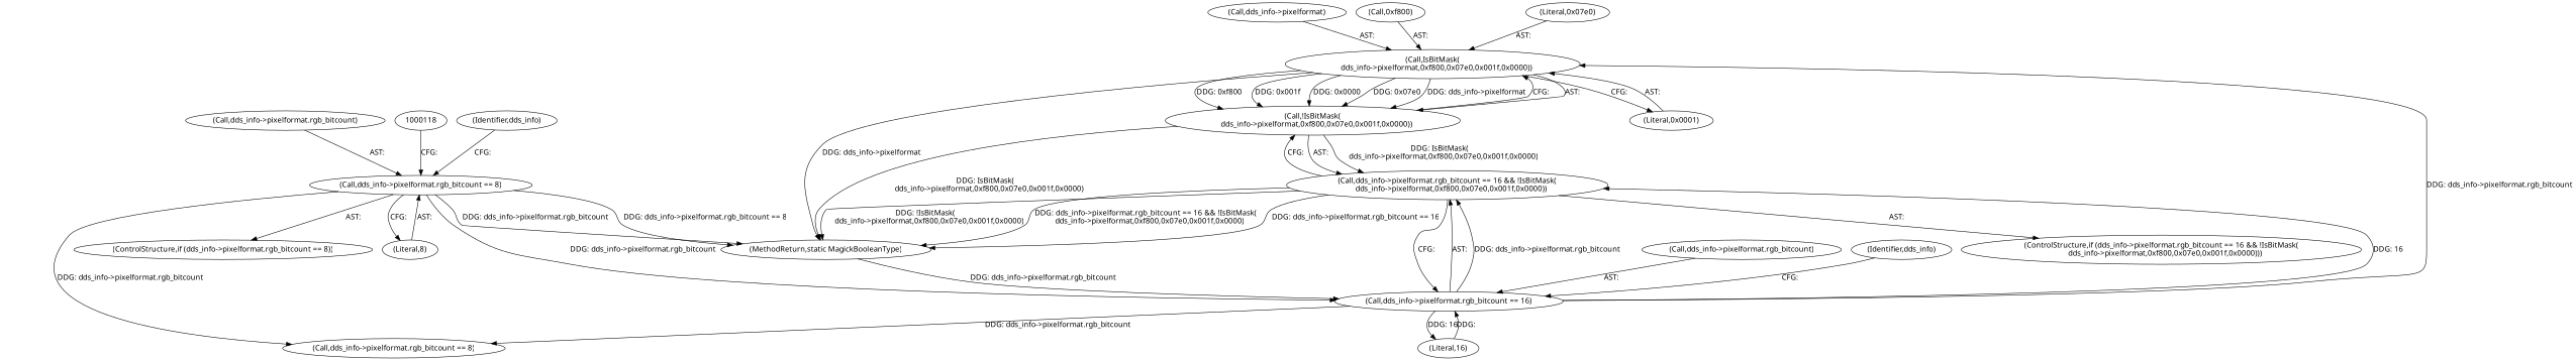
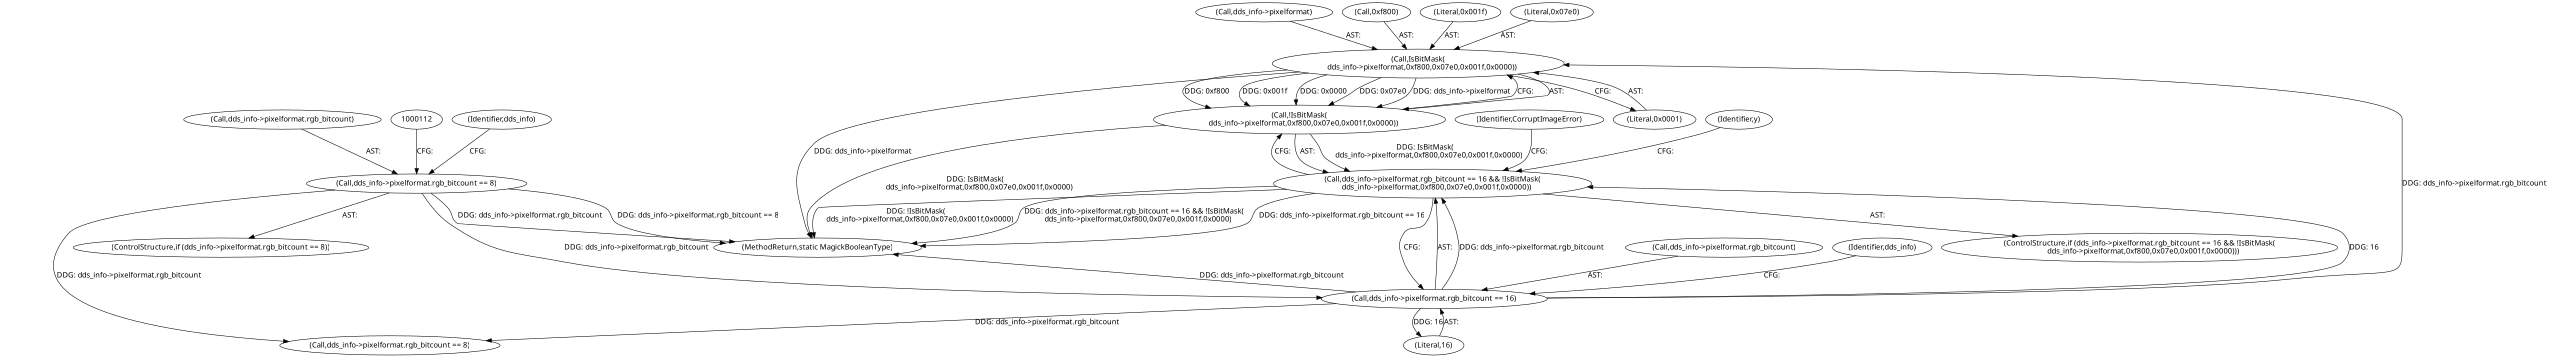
  digraph {
    fontname="Noto Sans"
    node [fontname="Noto Sans"]
    edge [fontname="Noto Sans"]
    n1 [label="(Call,IsBitMask(\n    dds_info->pixelformat,0xf800,0x07e0,0x001f,0x0000))"]
    n2 [label="(Call,!IsBitMask(\n    dds_info->pixelformat,0xf800,0x07e0,0x001f,0x0000))"]
    n3 [label="(Literal,0x0001)"]
    n4 [label="(MethodReturn,static MagickBooleanType)"]
    n5 [label="(Call,dds_info->pixelformat.rgb_bitcount == 16 && !IsBitMask(\n    dds_info->pixelformat,0xf800,0x07e0,0x001f,0x0000))"]
    n6 [label="(Call,dds_info->pixelformat.rgb_bitcount == 16)"]
    n7 [label="(Call,dds_info->pixelformat.rgb_bitcount == 8)"]
    n8 [label="(Literal,16)"]
    n9 [label="(ControlStructure,if (dds_info->pixelformat.rgb_bitcount == 16 && !IsBitMask(\n    dds_info->pixelformat,0xf800,0x07e0,0x001f,0x0000)))"]
    n10 [label="(Call,dds_info->pixelformat.rgb_bitcount == 8)"]
-   n11 [label="(Literal,8)"]
    n12 [label="(ControlStructure,if (dds_info->pixelformat.rgb_bitcount == 8))"]
    n13 [label="(Identifier,dds_info)"]
    n14 [label="(Call,dds_info->pixelformat)"]
    n15 [label="(Call,dds_info->pixelformat.rgb_bitcount)"]
+   n16 [label="(Identifier,CorruptImageError)"]
    n17 [label="(Identifier,dds_info)"]
    n18 [label="(Call,dds_info->pixelformat.rgb_bitcount)"]
    n19 [label="(Call,0xf800)"]
+   n20 [label="(Literal,0x001f)"]
    n21 [label="(Literal,0x07e0)"]
-   1000118
+   n22 [label="(Identifier,y)"]
+   1000118 [label=1000112]
    n1 -> n2 [label="AST: "]
    n1 -> n2 [label="DDG: 0xf800"]
    n1 -> n2 [label="DDG: 0x001f"]
    n1 -> n2 [label="DDG: 0x0000"]
    n1 -> n2 [label="DDG: 0x07e0"]
    n1 -> n2 [label="DDG: dds_info->pixelformat"]
    n1 -> n3 [label="CFG: "]
    n1 -> n4 [label="DDG: dds_info->pixelformat"]
    n2 -> n1 [label="CFG: "]
    n2 -> n4 [label="DDG: IsBitMask(\n    dds_info->pixelformat,0xf800,0x07e0,0x001f,0x0000)"]
    n2 -> n5 [label="AST: "]
    n2 -> n5 [label="DDG: IsBitMask(\n    dds_info->pixelformat,0xf800,0x07e0,0x001f,0x0000)"]
    n3 -> n1 [label="AST: "]
    n5 -> n2 [label="CFG: "]
    n5 -> n4 [label="DDG: dds_info->pixelformat.rgb_bitcount == 16"]
    n5 -> n4 [label="DDG: !IsBitMask(\n    dds_info->pixelformat,0xf800,0x07e0,0x001f,0x0000)"]
    n5 -> n4 [label="DDG: dds_info->pixelformat.rgb_bitcount == 16 && !IsBitMask(\n    dds_info->pixelformat,0xf800,0x07e0,0x001f,0x0000)"]
    n5 -> n6 [label="CFG: "]
    n5 -> n9 [label="AST: "]
    n6 -> n1 [label="DDG: dds_info->pixelformat.rgb_bitcount"]
-   n4 -> n6 [label="DDG: dds_info->pixelformat.rgb_bitcount"]
+   n6 -> n4 [label="DDG: dds_info->pixelformat.rgb_bitcount"]
    n6 -> n5 [label="AST: "]
    n6 -> n5 [label="DDG: dds_info->pixelformat.rgb_bitcount"]
    n6 -> n5 [label="DDG: 16"]
    n6 -> n7 [label="DDG: dds_info->pixelformat.rgb_bitcount"]
    n6 -> n8 [label="DDG: 16"]
-   n8 -> n6 [label="DDG: "]
+   n8 -> n6 [label="AST: "]
    n10 -> n4 [label="DDG: dds_info->pixelformat.rgb_bitcount == 8"]
    n10 -> n4 [label="DDG: dds_info->pixelformat.rgb_bitcount"]
    n10 -> n6 [label="DDG: dds_info->pixelformat.rgb_bitcount"]
    n10 -> n7 [label="DDG: dds_info->pixelformat.rgb_bitcount"]
-   n10 -> n11 [label="CFG: "]
    n10 -> n12 [label="AST: "]
-   n11 -> n10 [label="AST: "]
    n13 -> n10 [label="CFG: "]
    n14 -> n1 [label="AST: "]
    n15 -> n6 [label="AST: "]
+   n16 -> n5 [label="CFG: "]
    n17 -> n6 [label="CFG: "]
    n18 -> n10 [label="AST: "]
    n19 -> n1 [label="AST: "]
+   n20 -> n1 [label="AST: "]
    n21 -> n1 [label="AST: "]
+   n22 -> n5 [label="CFG: "]
    1000118 -> n10 [label="CFG: "]
  }
